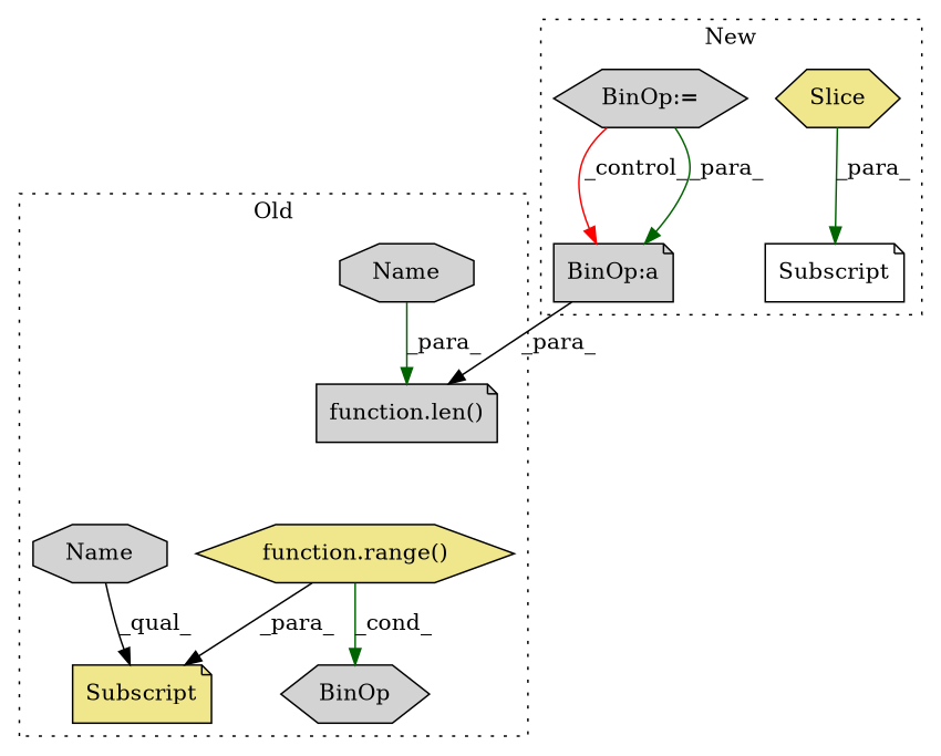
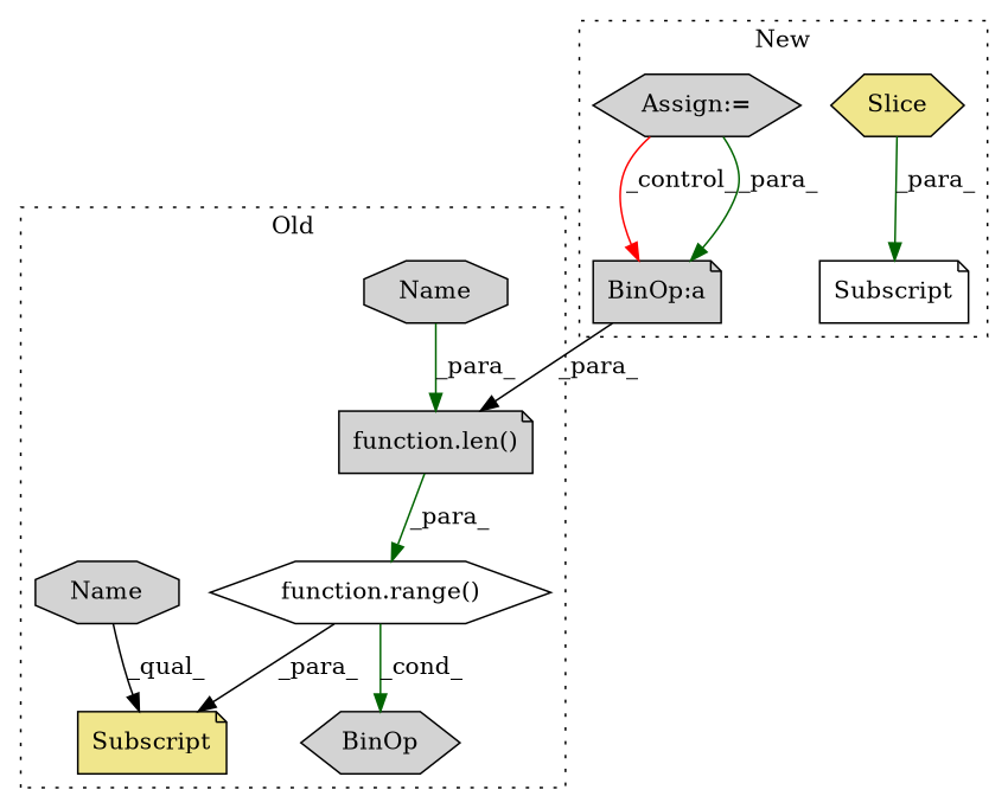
  digraph {
    node [a=75 fillcolor=lightgrey l=5 shape=hexagon style=filled]
    edge [color=darkgreen]
    n1 [a=107 l="4,14" label=BinOp s="2220,2246"]
-   n2 [fillcolor=khaki l="6,1" label="function.range()" s="2229,2245"]
+   n2 [fillcolor=white l="6,1" label="function.range()" s="2229,2245"]
    n3 [a=63 fillcolor=khaki l="8,0" label=Subscript s="2263,0" shape=note]
    n4 [l="4,1" label="function.len()" s="2235,2244" shape=note]
    n5 [a=87 label=Name s=2239 shape=octagon]
    n6 [a=87 label=Name s=2263 shape=octagon]
    n7 [a=80 fillcolor=khaki l=10 label=Slice s=2364]
    n8 [a=63 fillcolor=white l="17,0" label=Subscript s="2358,0" shape=note]
    n9 [a=82 l=1 label="BinOp:a" s=2367 shape=note]
-   n10 [a=68 l=3 label="BinOp:=" s=2292]
+   n10 [a=68 l=3 label="Assign:=" s=2292]
    subgraph cluster_1 {
      label=Old
      style=dotted
      n1
      n2
      n3
      n4
      n5
      n6
    }
    subgraph cluster_2 {
      label=New
      style=dotted
      n7
      n8
      n9
      n10
    }
    n2 -> n1 [label=_cond_]
    n2 -> n3 [color=black label=_para_]
+   n4 -> n2 [label=_para_]
    n5 -> n4 [label=_para_]
    n6 -> n3 [color=black label=_qual_]
    n7 -> n8 [label=_para_]
    n9 -> n4 [color=black label=_para_]
    n10 -> n9 [color=red label=_control_]
    n10 -> n9 [label=_para_]
  }
